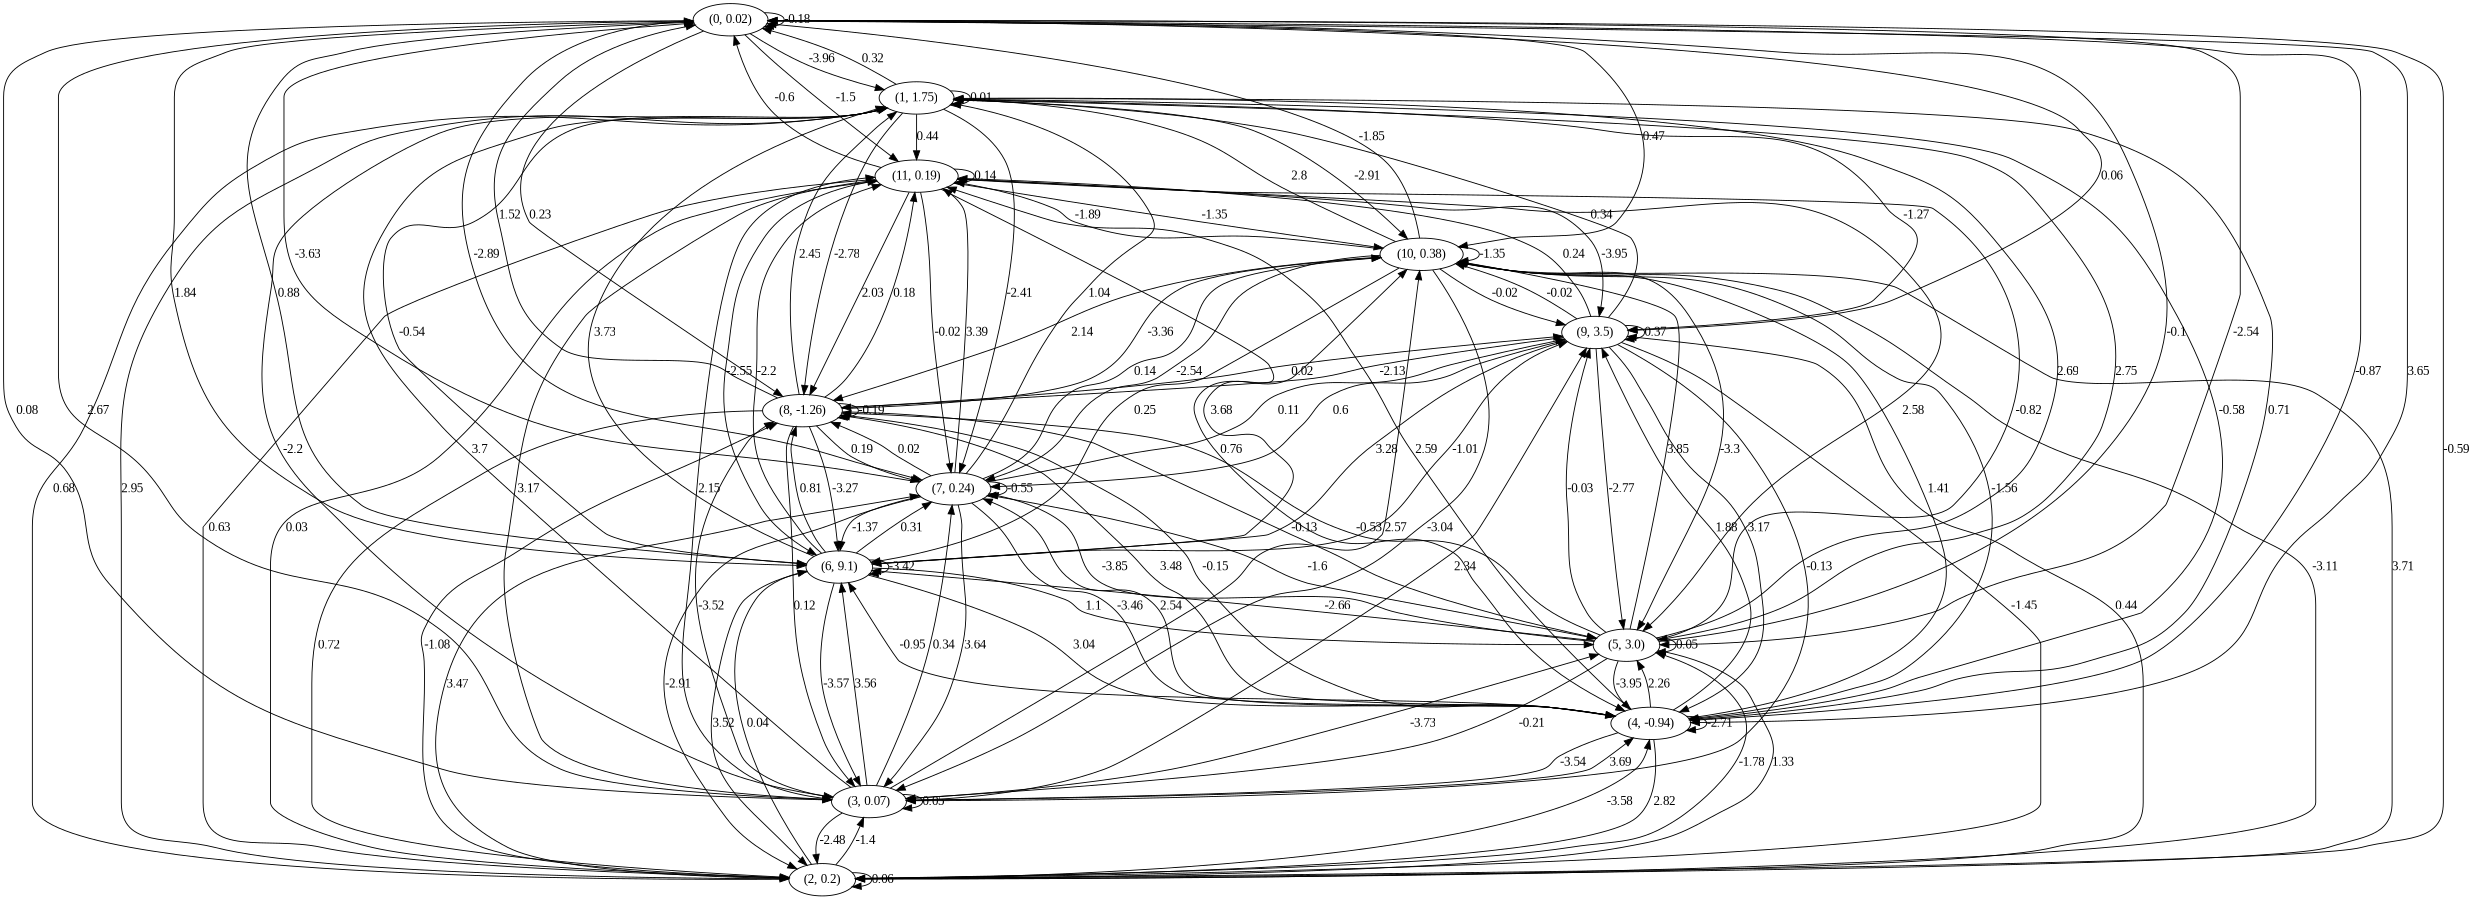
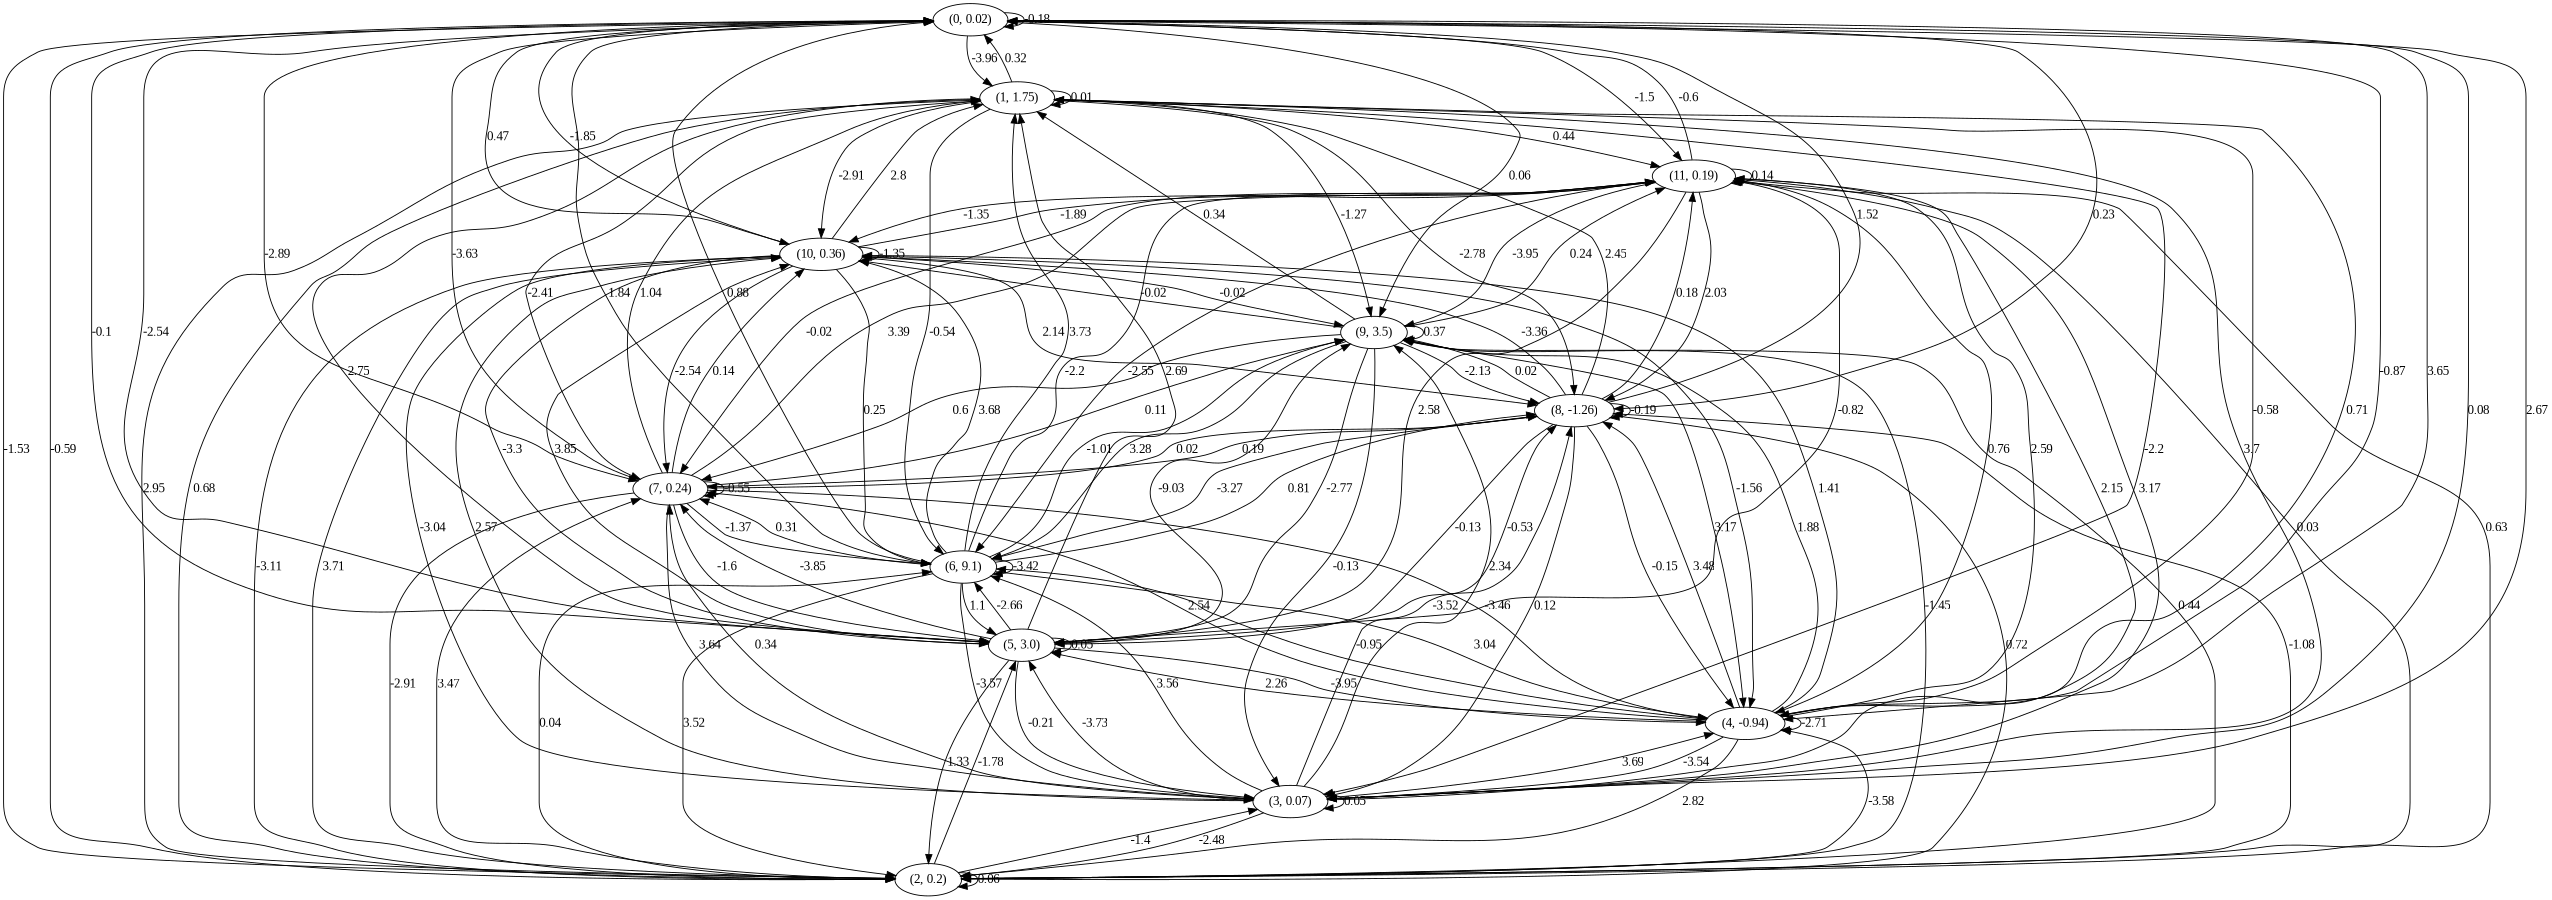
  digraph {
    fontname="Liberation Serif"
    node [fontname="Liberation Serif"]
    edge [fontname="Liberation Serif"]
    n1 [label="(0, 0.02)"]
    n2 [label="(1, 1.75)"]
    n3 [label="(2, 0.2)"]
    n4 [label="(3, 0.07)"]
    n5 [label="(4, -0.94)"]
    n6 [label="(5, 3.0)"]
    n7 [label="(6, 9.1)"]
    n8 [label="(7, 0.24)"]
    n9 [label="(8, -1.26)"]
    n10 [label="(9, 3.5)"]
-   n11 [label="(10, 0.38)"]
+   n11 [label="(10, 0.36)"]
    n12 [label="(11, 0.19)"]
    n1 -> n1 [label=-0.18]
    n1 -> n2 [label=-3.96]
+   n1 -> n3 [label=-1.53]
    n1 -> n4 [label=0.08]
    n1 -> n5 [label=3.65]
    n1 -> n6 [label=-2.54]
    n1 -> n7 [label=1.84]
    n1 -> n8 [label=-2.89]
    n1 -> n9 [label=0.23]
    n1 -> n10 [label=0.06]
    n1 -> n11 [label=0.47]
    n1 -> n12 [label=-1.5]
    n2 -> n1 [label=0.32]
    n2 -> n2 [label=0.01]
    n2 -> n3 [label=2.95]
    n2 -> n4 [label=-2.2]
    n2 -> n5 [label=0.71]
    n2 -> n6 [label=2.75]
    n2 -> n7 [label=-0.54]
    n2 -> n8 [label=-2.41]
    n2 -> n9 [label=-2.78]
    n2 -> n10 [label=-1.27]
    n2 -> n11 [label=-2.91]
    n2 -> n12 [label=0.44]
    n3 -> n1 [label=-0.59]
    n3 -> n2 [label=0.68]
    n3 -> n3 [label=0.06]
    n3 -> n4 [label=-1.4]
    n3 -> n5 [label=-3.58]
    n3 -> n6 [label=-1.78]
    n3 -> n7 [label=0.04]
    n3 -> n8 [label=3.47]
    n3 -> n9 [label=-1.08]
    n3 -> n10 [label=0.44]
    n3 -> n11 [label=3.71]
    n3 -> n12 [label=0.03]
    n4 -> n1 [label=2.67]
    n4 -> n2 [label=3.7]
    n4 -> n3 [label=-2.48]
    n4 -> n4 [label=0.05]
    n4 -> n5 [label=3.69]
    n4 -> n6 [label=-3.73]
    n4 -> n7 [label=3.56]
    n4 -> n8 [label=0.34]
    n4 -> n9 [label=-3.52]
    n4 -> n10 [label=2.34]
    n4 -> n11 [label=2.57]
    n4 -> n12 [label=2.15]
    n5 -> n1 [label=-0.87]
    n5 -> n2 [label=-0.58]
    n5 -> n3 [label=2.82]
    n5 -> n4 [label=-3.54]
    n5 -> n5 [label=-2.71]
    n5 -> n6 [label=2.26]
    n5 -> n7 [label=-0.95]
    n5 -> n8 [label=2.54]
    n5 -> n9 [label=3.48]
    n5 -> n10 [label=1.88]
    n5 -> n11 [label=1.41]
    n5 -> n12 [label=2.59]
    n6 -> n1 [label=-0.1]
    n6 -> n2 [label=2.69]
    n6 -> n3 [label=1.33]
    n6 -> n4 [label=-0.21]
    n6 -> n5 [label=-3.95]
    n6 -> n6 [label=0.05]
    n6 -> n7 [label=-2.66]
    n6 -> n8 [label=-3.85]
    n6 -> n9 [label=-0.53]
-   n6 -> n10 [label=-0.03]
+   n6 -> n10 [label=-9.03]
    n6 -> n11 [label=3.85]
    n6 -> n12 [label=-0.82]
    n7 -> n1 [label=0.88]
    n7 -> n2 [label=3.73]
    n7 -> n3 [label=3.52]
    n7 -> n4 [label=-3.57]
    n7 -> n5 [label=3.04]
    n7 -> n6 [label=1.1]
    n7 -> n7 [label=-3.42]
    n7 -> n8 [label=0.31]
    n7 -> n9 [label=0.81]
    n7 -> n10 [label=-1.01]
    n7 -> n11 [label=3.68]
    n7 -> n12 [label=-2.2]
    n8 -> n1 [label=-3.63]
    n8 -> n2 [label=1.04]
    n8 -> n3 [label=-2.91]
    n8 -> n4 [label=3.64]
    n8 -> n5 [label=-3.46]
    n8 -> n6 [label=-1.6]
    n8 -> n7 [label=-1.37]
    n8 -> n8 [label=-0.55]
    n8 -> n9 [label=0.02]
    n8 -> n10 [label=0.11]
    n8 -> n11 [label=0.14]
    n8 -> n12 [label=3.39]
    n9 -> n1 [label=1.52]
    n9 -> n2 [label=2.45]
    n9 -> n3 [label=0.72]
    n9 -> n4 [label=0.12]
    n9 -> n5 [label=-0.15]
    n9 -> n6 [label=-0.13]
    n9 -> n7 [label=-3.27]
    n9 -> n8 [label=0.19]
    n9 -> n9 [label=-0.19]
    n9 -> n10 [label=0.02]
    n9 -> n11 [label=-3.36]
    n9 -> n12 [label=0.18]
    n10 -> n2 [label=0.34]
    n10 -> n3 [label=-1.45]
    n10 -> n4 [label=-0.13]
    n10 -> n5 [label=3.17]
    n10 -> n6 [label=-2.77]
    n10 -> n7 [label=3.28]
    n10 -> n8 [label=0.6]
    n10 -> n9 [label=-2.13]
    n10 -> n10 [label=0.37]
    n10 -> n11 [label=-0.02]
    n10 -> n12 [label=0.24]
    n11 -> n1 [label=-1.85]
    n11 -> n2 [label=2.8]
    n11 -> n3 [label=-3.11]
    n11 -> n4 [label=-3.04]
    n11 -> n5 [label=-1.56]
    n11 -> n6 [label=-3.3]
    n11 -> n7 [label=0.25]
    n11 -> n8 [label=-2.54]
    n11 -> n9 [label=2.14]
    n11 -> n10 [label=-0.02]
    n11 -> n11 [label=-1.35]
    n11 -> n12 [label=-1.89]
    n12 -> n1 [label=-0.6]
    n12 -> n3 [label=0.63]
    n12 -> n4 [label=3.17]
    n12 -> n5 [label=0.76]
    n12 -> n6 [label=2.58]
    n12 -> n7 [label=-2.55]
    n12 -> n8 [label=-0.02]
    n12 -> n9 [label=2.03]
    n12 -> n10 [label=-3.95]
    n12 -> n11 [label=-1.35]
    n12 -> n12 [label=0.14]
  }
